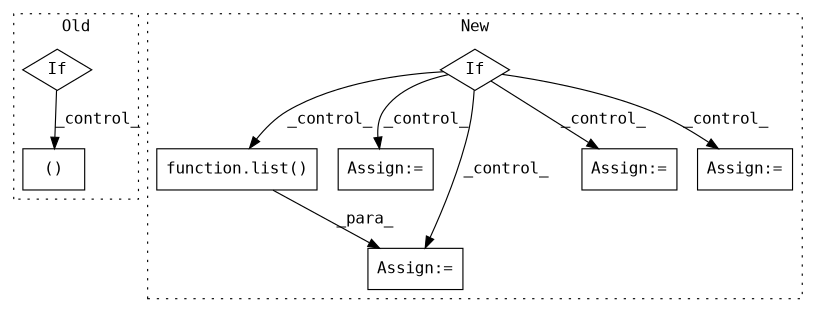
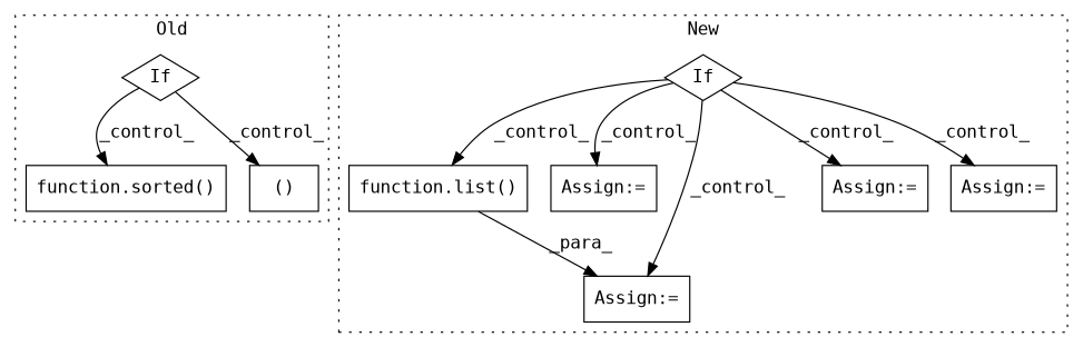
  digraph {
    fontname="DejaVu Sans Mono"
    node [a=68 l=3 shape=box fontname="DejaVu Sans Mono"]
    edge [fontname="DejaVu Sans Mono"]
+   n1 [a=75 l="7,1" label="function.sorted()" s="971,1036"]
    n2 [a=96 label=If s=869 shape=diamond]
    n3 [a=54 l=36 label="()" s=910]
    n4 [a=75 l="5,1" label="function.list()" s="1408,1441"]
    n5 [a=96 label=If s=1114 shape=diamond]
    n6 [l=72 label="Assign:=" s=1281]
    n7 [label="Assign:=" s=1405]
    n8 [label="Assign:=" s=1485]
    n9 [label="Assign:=" s=1548]
    subgraph cluster_1 {
      label=Old
      style=dotted
+     n1
      n2
      n3
    }
    subgraph cluster_2 {
      label=New
      style=dotted
      n4
      n5
      n6
      n7
      n8
      n9
    }
+   n2 -> n1 [label=_control_]
    n2 -> n3 [label=_control_]
    n4 -> n7 [label=_para_]
    n5 -> n4 [label=_control_]
    n5 -> n6 [label=_control_]
    n5 -> n7 [label=_control_]
    n5 -> n8 [label=_control_]
    n5 -> n9 [label=_control_]
  }
